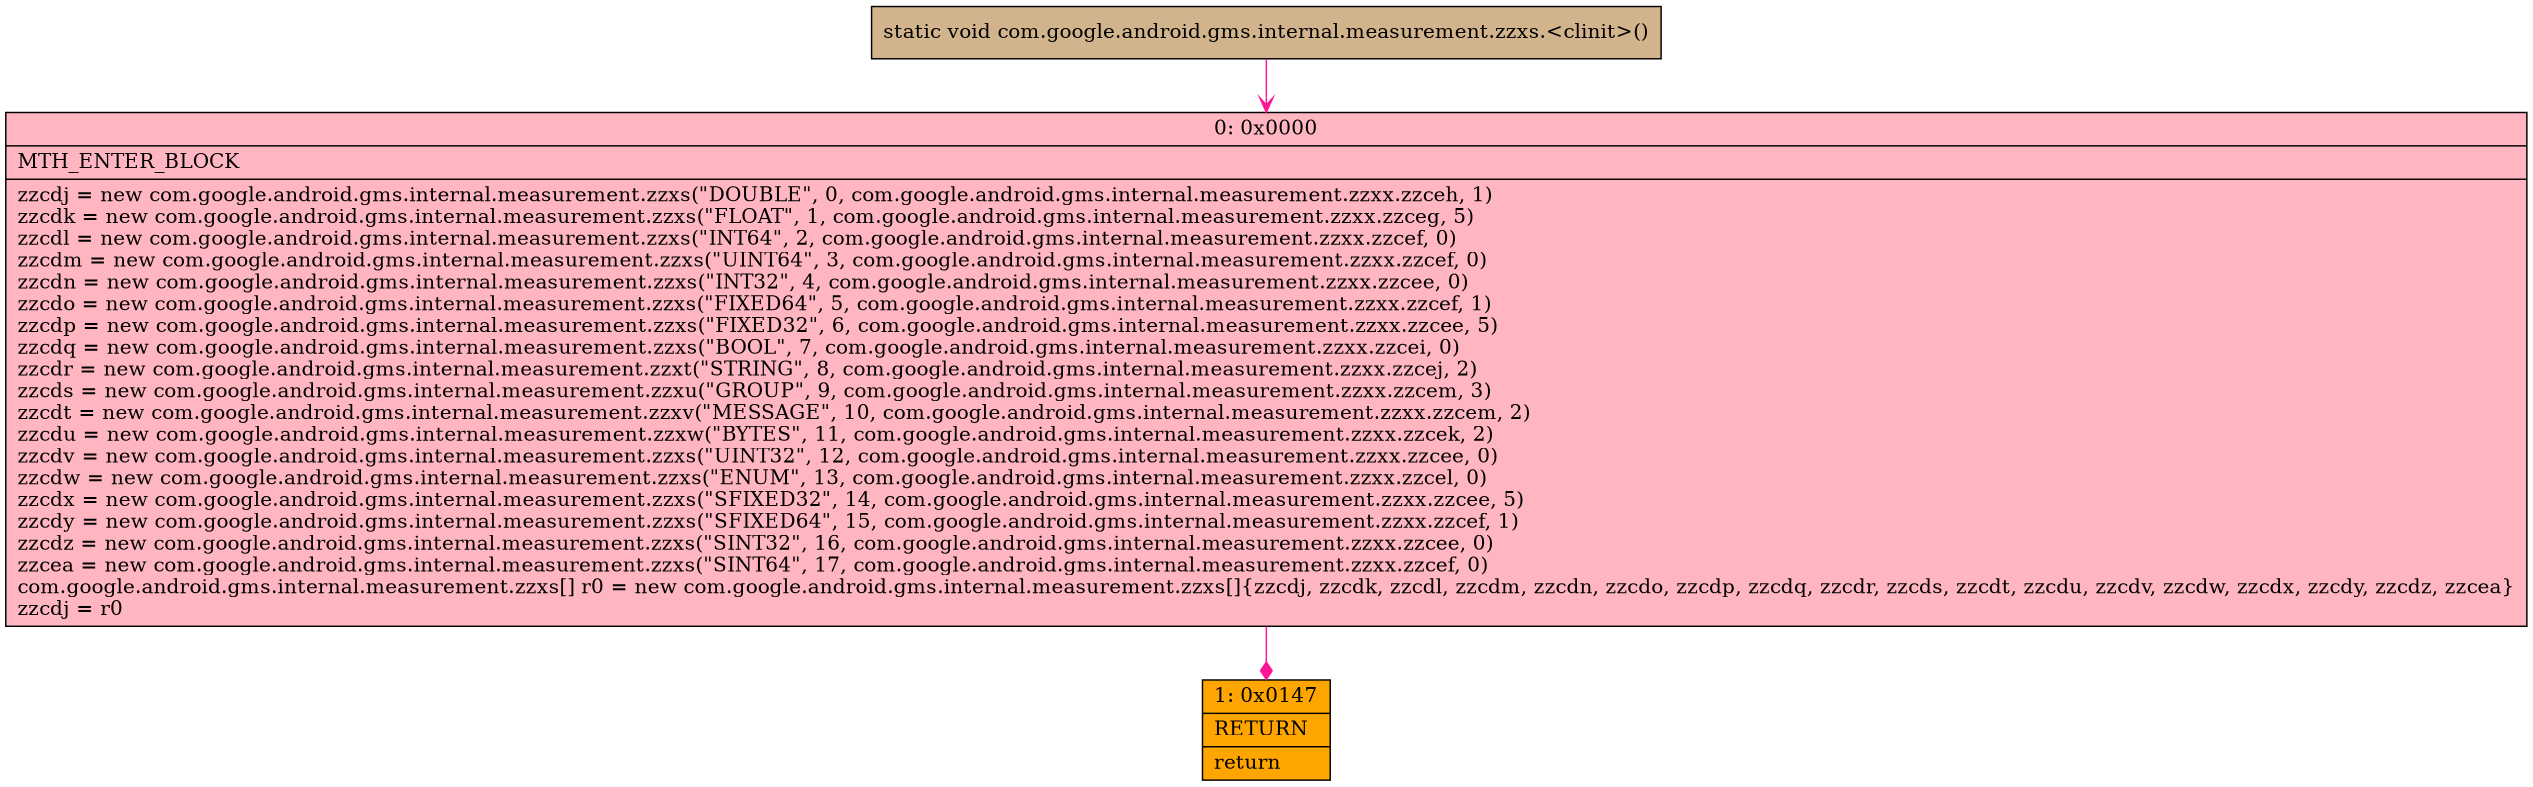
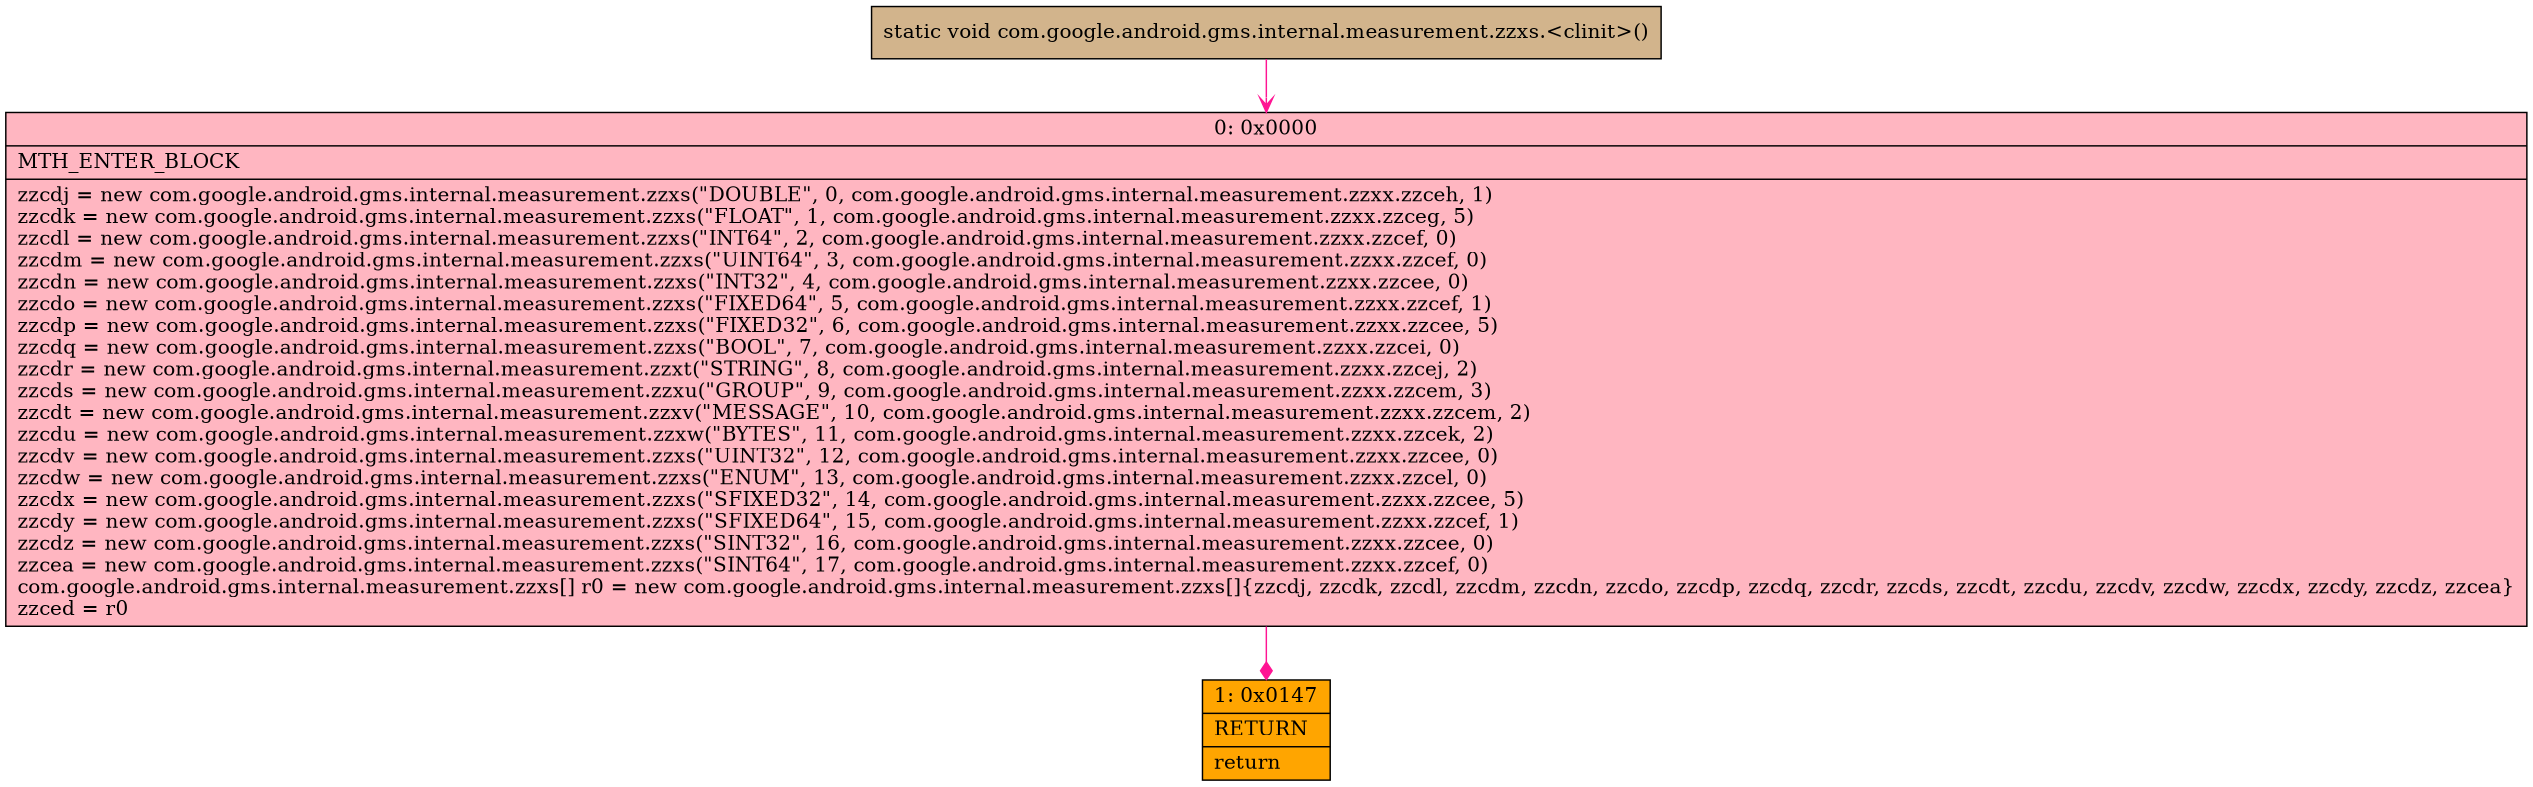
  digraph {
    node [shape=record style=filled]
    edge [color=deeppink]
-   n1 [label="{0\:\ 0x0000|MTH_ENTER_BLOCK\l|zzcdj = new com.google.android.gms.internal.measurement.zzxs(\"DOUBLE\", 0, com.google.android.gms.internal.measurement.zzxx.zzceh, 1)\lzzcdk = new com.google.android.gms.internal.measurement.zzxs(\"FLOAT\", 1, com.google.android.gms.internal.measurement.zzxx.zzceg, 5)\lzzcdl = new com.google.android.gms.internal.measurement.zzxs(\"INT64\", 2, com.google.android.gms.internal.measurement.zzxx.zzcef, 0)\lzzcdm = new com.google.android.gms.internal.measurement.zzxs(\"UINT64\", 3, com.google.android.gms.internal.measurement.zzxx.zzcef, 0)\lzzcdn = new com.google.android.gms.internal.measurement.zzxs(\"INT32\", 4, com.google.android.gms.internal.measurement.zzxx.zzcee, 0)\lzzcdo = new com.google.android.gms.internal.measurement.zzxs(\"FIXED64\", 5, com.google.android.gms.internal.measurement.zzxx.zzcef, 1)\lzzcdp = new com.google.android.gms.internal.measurement.zzxs(\"FIXED32\", 6, com.google.android.gms.internal.measurement.zzxx.zzcee, 5)\lzzcdq = new com.google.android.gms.internal.measurement.zzxs(\"BOOL\", 7, com.google.android.gms.internal.measurement.zzxx.zzcei, 0)\lzzcdr = new com.google.android.gms.internal.measurement.zzxt(\"STRING\", 8, com.google.android.gms.internal.measurement.zzxx.zzcej, 2)\lzzcds = new com.google.android.gms.internal.measurement.zzxu(\"GROUP\", 9, com.google.android.gms.internal.measurement.zzxx.zzcem, 3)\lzzcdt = new com.google.android.gms.internal.measurement.zzxv(\"MESSAGE\", 10, com.google.android.gms.internal.measurement.zzxx.zzcem, 2)\lzzcdu = new com.google.android.gms.internal.measurement.zzxw(\"BYTES\", 11, com.google.android.gms.internal.measurement.zzxx.zzcek, 2)\lzzcdv = new com.google.android.gms.internal.measurement.zzxs(\"UINT32\", 12, com.google.android.gms.internal.measurement.zzxx.zzcee, 0)\lzzcdw = new com.google.android.gms.internal.measurement.zzxs(\"ENUM\", 13, com.google.android.gms.internal.measurement.zzxx.zzcel, 0)\lzzcdx = new com.google.android.gms.internal.measurement.zzxs(\"SFIXED32\", 14, com.google.android.gms.internal.measurement.zzxx.zzcee, 5)\lzzcdy = new com.google.android.gms.internal.measurement.zzxs(\"SFIXED64\", 15, com.google.android.gms.internal.measurement.zzxx.zzcef, 1)\lzzcdz = new com.google.android.gms.internal.measurement.zzxs(\"SINT32\", 16, com.google.android.gms.internal.measurement.zzxx.zzcee, 0)\lzzcea = new com.google.android.gms.internal.measurement.zzxs(\"SINT64\", 17, com.google.android.gms.internal.measurement.zzxx.zzcef, 0)\lcom.google.android.gms.internal.measurement.zzxs[] r0 = new com.google.android.gms.internal.measurement.zzxs[]\{zzcdj, zzcdk, zzcdl, zzcdm, zzcdn, zzcdo, zzcdp, zzcdq, zzcdr, zzcds, zzcdt, zzcdu, zzcdv, zzcdw, zzcdx, zzcdy, zzcdz, zzcea\}\lzzcdj = r0\l}" fillcolor=lightpink]
+   n1 [label="{0\:\ 0x0000|MTH_ENTER_BLOCK\l|zzcdj = new com.google.android.gms.internal.measurement.zzxs(\"DOUBLE\", 0, com.google.android.gms.internal.measurement.zzxx.zzceh, 1)\lzzcdk = new com.google.android.gms.internal.measurement.zzxs(\"FLOAT\", 1, com.google.android.gms.internal.measurement.zzxx.zzceg, 5)\lzzcdl = new com.google.android.gms.internal.measurement.zzxs(\"INT64\", 2, com.google.android.gms.internal.measurement.zzxx.zzcef, 0)\lzzcdm = new com.google.android.gms.internal.measurement.zzxs(\"UINT64\", 3, com.google.android.gms.internal.measurement.zzxx.zzcef, 0)\lzzcdn = new com.google.android.gms.internal.measurement.zzxs(\"INT32\", 4, com.google.android.gms.internal.measurement.zzxx.zzcee, 0)\lzzcdo = new com.google.android.gms.internal.measurement.zzxs(\"FIXED64\", 5, com.google.android.gms.internal.measurement.zzxx.zzcef, 1)\lzzcdp = new com.google.android.gms.internal.measurement.zzxs(\"FIXED32\", 6, com.google.android.gms.internal.measurement.zzxx.zzcee, 5)\lzzcdq = new com.google.android.gms.internal.measurement.zzxs(\"BOOL\", 7, com.google.android.gms.internal.measurement.zzxx.zzcei, 0)\lzzcdr = new com.google.android.gms.internal.measurement.zzxt(\"STRING\", 8, com.google.android.gms.internal.measurement.zzxx.zzcej, 2)\lzzcds = new com.google.android.gms.internal.measurement.zzxu(\"GROUP\", 9, com.google.android.gms.internal.measurement.zzxx.zzcem, 3)\lzzcdt = new com.google.android.gms.internal.measurement.zzxv(\"MESSAGE\", 10, com.google.android.gms.internal.measurement.zzxx.zzcem, 2)\lzzcdu = new com.google.android.gms.internal.measurement.zzxw(\"BYTES\", 11, com.google.android.gms.internal.measurement.zzxx.zzcek, 2)\lzzcdv = new com.google.android.gms.internal.measurement.zzxs(\"UINT32\", 12, com.google.android.gms.internal.measurement.zzxx.zzcee, 0)\lzzcdw = new com.google.android.gms.internal.measurement.zzxs(\"ENUM\", 13, com.google.android.gms.internal.measurement.zzxx.zzcel, 0)\lzzcdx = new com.google.android.gms.internal.measurement.zzxs(\"SFIXED32\", 14, com.google.android.gms.internal.measurement.zzxx.zzcee, 5)\lzzcdy = new com.google.android.gms.internal.measurement.zzxs(\"SFIXED64\", 15, com.google.android.gms.internal.measurement.zzxx.zzcef, 1)\lzzcdz = new com.google.android.gms.internal.measurement.zzxs(\"SINT32\", 16, com.google.android.gms.internal.measurement.zzxx.zzcee, 0)\lzzcea = new com.google.android.gms.internal.measurement.zzxs(\"SINT64\", 17, com.google.android.gms.internal.measurement.zzxx.zzcef, 0)\lcom.google.android.gms.internal.measurement.zzxs[] r0 = new com.google.android.gms.internal.measurement.zzxs[]\{zzcdj, zzcdk, zzcdl, zzcdm, zzcdn, zzcdo, zzcdp, zzcdq, zzcdr, zzcds, zzcdt, zzcdu, zzcdv, zzcdw, zzcdx, zzcdy, zzcdz, zzcea\}\lzzced = r0\l}" fillcolor=lightpink]
    n2 [label="{1\:\ 0x0147|RETURN\l|return\l}" fillcolor=orange]
    n3 [label="{static void com.google.android.gms.internal.measurement.zzxs.\<clinit\>() }" fillcolor=tan]
    n1 -> n2 [arrowhead=diamond]
    n3 -> n1 [arrowhead=vee]
  }
